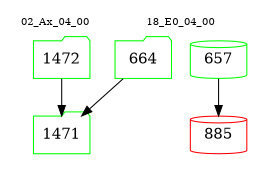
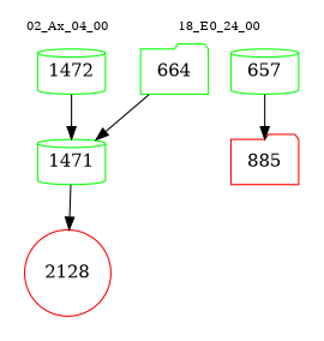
  digraph {
    node [color=green shape=cylinder]
    edge [color=black]
-   n1 [label=1472 shape=folder]
-   n2 [label=1471 shape=folder]
+   n1 [label=1472]
+   n2 [label=1471]
+   n3 [color=red label=2128 shape=circle]
    n4 [label=664 shape=folder]
    n5 [label=657]
-   n6 [color=red label=885]
+   n6 [color=red label=885 shape=folder]
    subgraph cluster_1 {
      color=white
      fontsize=10
      label="02_Ax_04_00"
      n1
      n2
+     n3
    }
    subgraph cluster_2 {
      color=white
      fontsize=10
-     label="18_E0_04_00"
+     label="18_E0_24_00"
      n4
      n5
      n6
    }
    n1 -> n2
+   n2 -> n3
    n4 -> n2
    n5 -> n6
  }
